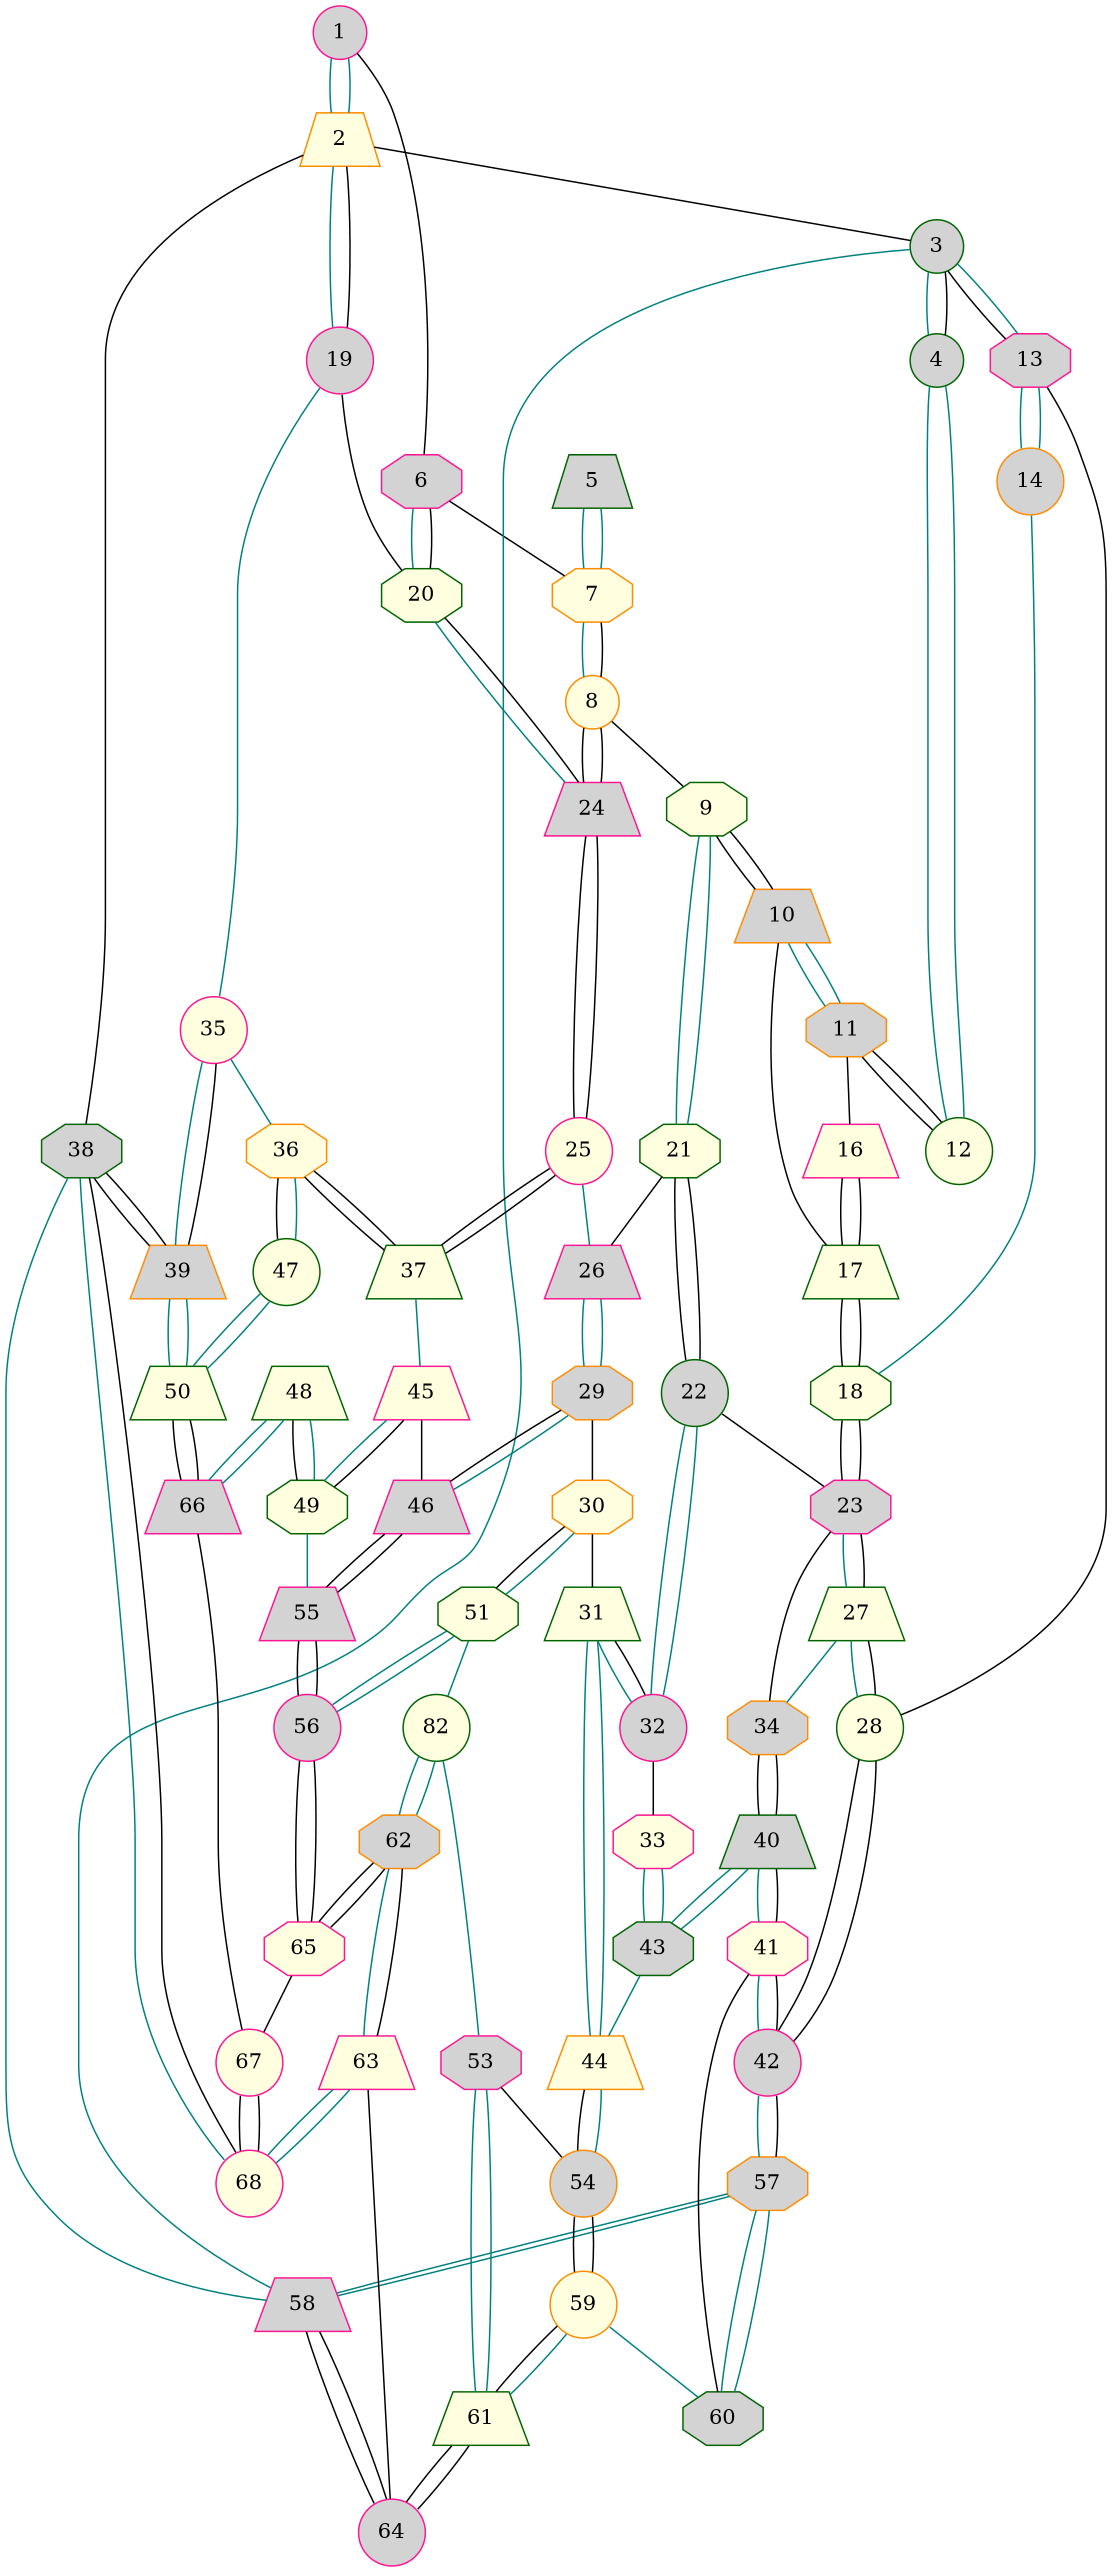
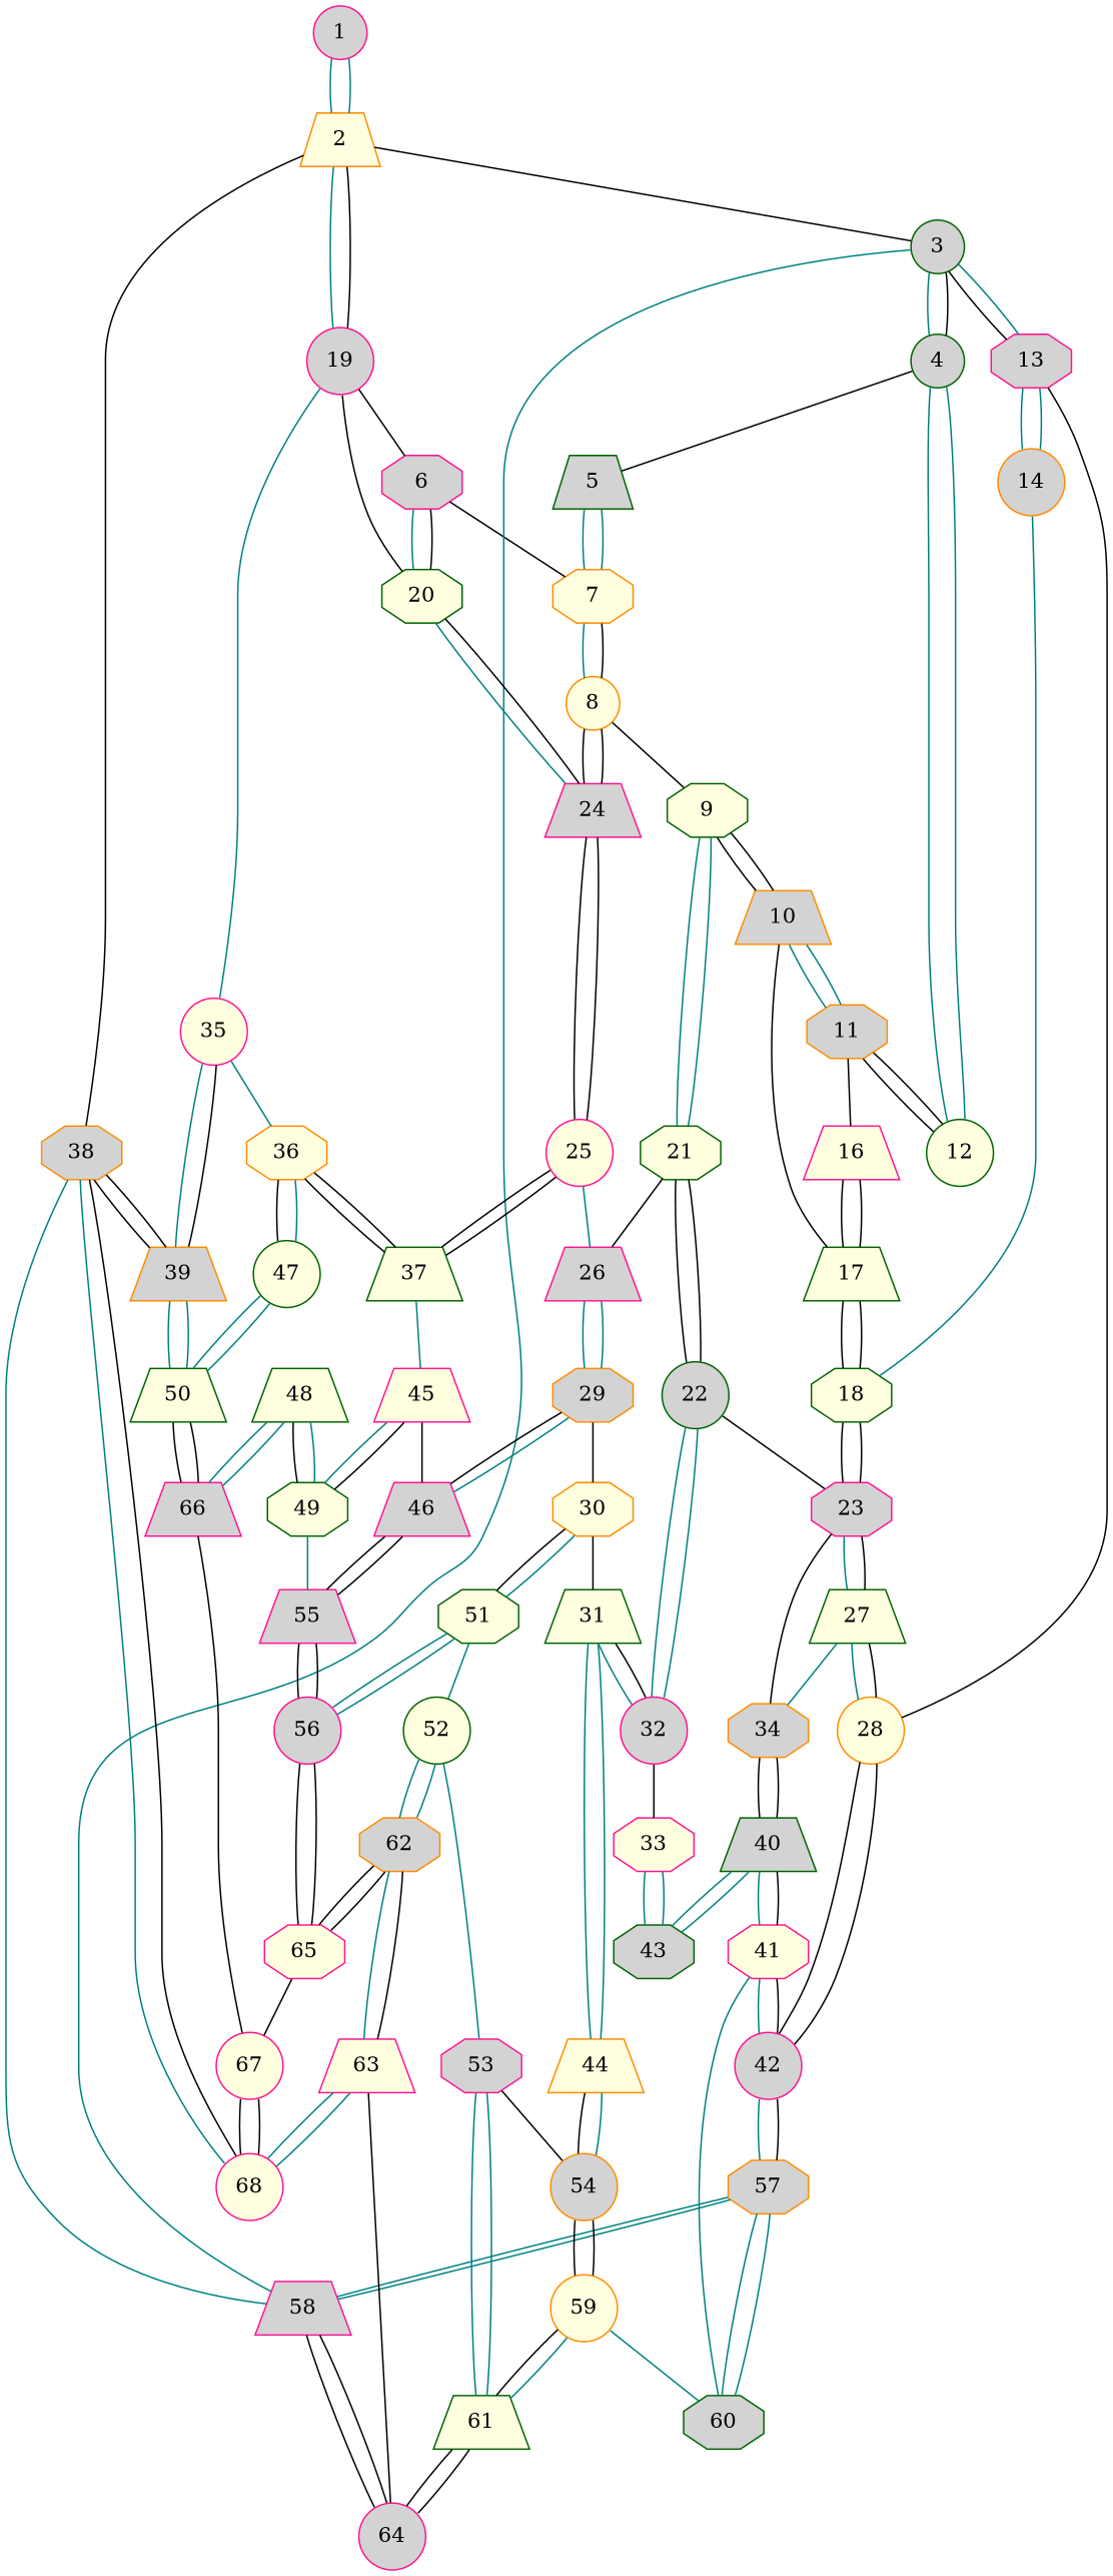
  graph {
    node [color=deeppink fillcolor=lightyellow shape=octagon style=filled]
    edge [color=black]
    1 [fillcolor=lightgrey shape=circle]
    2 [color=darkorange shape=trapezium]
    6 [fillcolor=lightgrey]
    3 [color=darkgreen fillcolor=lightgrey shape=circle]
    19 [fillcolor=lightgrey shape=circle]
-   38 [color=darkgreen fillcolor=lightgrey]
+   38 [color=darkorange fillcolor=lightgrey]
    7 [color=darkorange]
    20 [color=darkgreen]
    4 [color=darkgreen fillcolor=lightgrey shape=circle]
    13 [fillcolor=lightgrey]
    58 [fillcolor=lightgrey shape=trapezium]
    35 [shape=circle]
    39 [color=darkorange fillcolor=lightgrey shape=trapezium]
    68 [shape=circle]
    5 [color=darkgreen fillcolor=lightgrey shape=trapezium]
    12 [color=darkgreen shape=circle]
    14 [color=darkorange fillcolor=lightgrey shape=circle]
-   28 [color=darkgreen shape=circle]
+   28 [color=darkorange shape=circle]
    64 [fillcolor=lightgrey shape=circle]
    8 [color=darkorange shape=circle]
    24 [fillcolor=lightgrey shape=trapezium]
    9 [color=darkgreen]
    10 [color=darkorange fillcolor=lightgrey shape=trapezium]
    21 [color=darkgreen]
    25 [shape=circle]
    11 [color=darkorange fillcolor=lightgrey]
    17 [color=darkgreen shape=trapezium]
    22 [color=darkgreen fillcolor=lightgrey shape=circle]
    26 [fillcolor=lightgrey shape=trapezium]
    16 [shape=trapezium]
    18 [color=darkgreen]
    42 [fillcolor=lightgrey shape=circle]
    23 [fillcolor=lightgrey]
    27 [color=darkgreen shape=trapezium]
    34 [color=darkorange fillcolor=lightgrey]
    36 [color=darkorange]
    32 [fillcolor=lightgrey shape=circle]
    29 [color=darkorange fillcolor=lightgrey]
    33
    37 [color=darkgreen shape=trapezium]
    45 [shape=trapezium]
    30 [color=darkorange]
    46 [fillcolor=lightgrey shape=trapezium]
    40 [color=darkgreen fillcolor=lightgrey shape=trapezium]
    57 [color=darkorange fillcolor=lightgrey]
    31 [color=darkgreen shape=trapezium]
    51 [color=darkgreen]
    55 [fillcolor=lightgrey shape=trapezium]
    44 [color=darkorange shape=trapezium]
-   52 [color=darkgreen shape=circle label=82]
+   52 [color=darkgreen shape=circle]
    56 [fillcolor=lightgrey shape=circle]
    54 [color=darkorange fillcolor=lightgrey shape=circle]
    43 [color=darkgreen fillcolor=lightgrey]
    41
    47 [color=darkgreen shape=circle]
    50 [color=darkgreen shape=trapezium]
    49 [color=darkgreen]
    66 [fillcolor=lightgrey shape=trapezium]
    60 [color=darkgreen fillcolor=lightgrey]
    59 [color=darkorange shape=circle]
    48 [color=darkgreen shape=trapezium]
    67 [shape=circle]
    53 [fillcolor=lightgrey]
    62 [color=darkorange fillcolor=lightgrey]
    65
    61 [color=darkgreen shape=trapezium]
    63 [shape=trapezium]
    1 -- 2 [color=teal]
    1 -- 2 [color=teal]
-   1 -- 6
+   19 -- 6
    2 -- 3
    2 -- 19 [color=teal]
    2 -- 19
    2 -- 38
    6 -- 7
    6 -- 20 [color=teal]
    6 -- 20
    3 -- 4 [color=teal]
    3 -- 4
    3 -- 13
    3 -- 13 [color=teal]
    3 -- 58 [color=teal]
    19 -- 20
    19 -- 35 [color=teal]
    38 -- 58 [color=teal]
    38 -- 39
    38 -- 39
    38 -- 68 [color=teal]
    38 -- 68
    7 -- 8 [color=teal]
    7 -- 8
    20 -- 24 [color=teal]
    20 -- 24
+   4 -- 5
    4 -- 12 [color=teal]
    4 -- 12 [color=teal]
    13 -- 14 [color=teal]
    13 -- 14 [color=teal]
    13 -- 28
    58 -- 64
    58 -- 64
    35 -- 39 [color=teal]
    35 -- 39
    35 -- 36 [color=teal]
    39 -- 50 [color=teal]
    39 -- 50 [color=teal]
    5 -- 7 [color=teal]
    5 -- 7 [color=teal]
    14 -- 18 [color=teal]
    28 -- 42
    28 -- 42
    8 -- 24
    8 -- 24
    8 -- 9
    24 -- 25
    24 -- 25
    9 -- 10
    9 -- 10
    9 -- 21 [color=teal]
    9 -- 21 [color=teal]
    10 -- 11 [color=teal]
    10 -- 11 [color=teal]
    10 -- 17
    21 -- 22
    21 -- 22
    21 -- 26
    25 -- 26 [color=teal]
    25 -- 37
    25 -- 37
    11 -- 12
    11 -- 12
    11 -- 16
    17 -- 18
    17 -- 18
    22 -- 23
    22 -- 32 [color=teal]
    22 -- 32 [color=teal]
    26 -- 29 [color=teal]
    26 -- 29 [color=teal]
    16 -- 17
    16 -- 17
    18 -- 23
    18 -- 23
    42 -- 57 [color=teal]
    42 -- 57
    23 -- 27 [color=teal]
    23 -- 27
    23 -- 34
    27 -- 28 [color=teal]
    27 -- 28
    27 -- 34 [color=teal]
    34 -- 40
    34 -- 40
    36 -- 37
    36 -- 37
    36 -- 47
    36 -- 47 [color=teal]
    32 -- 33
    29 -- 30
    29 -- 46
    29 -- 46 [color=teal]
    33 -- 43 [color=teal]
    33 -- 43 [color=teal]
    37 -- 45 [color=teal]
    45 -- 46
    45 -- 49 [color=teal]
    45 -- 49
    30 -- 31
    30 -- 51
    30 -- 51 [color=teal]
    46 -- 55
    46 -- 55
    40 -- 43 [color=teal]
    40 -- 43 [color=teal]
    40 -- 41 [color=teal]
    40 -- 41
    57 -- 58 [color=teal]
    57 -- 58 [color=teal]
    57 -- 60 [color=teal]
    57 -- 60 [color=teal]
    31 -- 32 [color=teal]
    31 -- 32
    31 -- 44 [color=teal]
    31 -- 44 [color=teal]
    51 -- 52 [color=teal]
    51 -- 56 [color=teal]
    51 -- 56 [color=teal]
    55 -- 56
    55 -- 56
    44 -- 54
    44 -- 54 [color=teal]
    52 -- 53 [color=teal]
    52 -- 62 [color=teal]
    52 -- 62 [color=teal]
    56 -- 65
    56 -- 65
    54 -- 59
    54 -- 59
-   43 -- 44 [color=teal]
    41 -- 42 [color=teal]
    41 -- 42
-   41 -- 60
+   41 -- 60 [color=teal]
    47 -- 50 [color=teal]
    47 -- 50 [color=teal]
    50 -- 66
    50 -- 66
    49 -- 55 [color=teal]
    66 -- 67
    59 -- 60 [color=teal]
    59 -- 61
    59 -- 61 [color=teal]
    48 -- 49
    48 -- 49 [color=teal]
    48 -- 66 [color=teal]
    48 -- 66 [color=teal]
    67 -- 68
    67 -- 68
    53 -- 54
    53 -- 61 [color=teal]
    53 -- 61 [color=teal]
    62 -- 65
    62 -- 65
    62 -- 63 [color=teal]
    62 -- 63
    65 -- 67
    61 -- 64
    61 -- 64
    63 -- 68 [color=teal]
    63 -- 68 [color=teal]
    63 -- 64
  }
